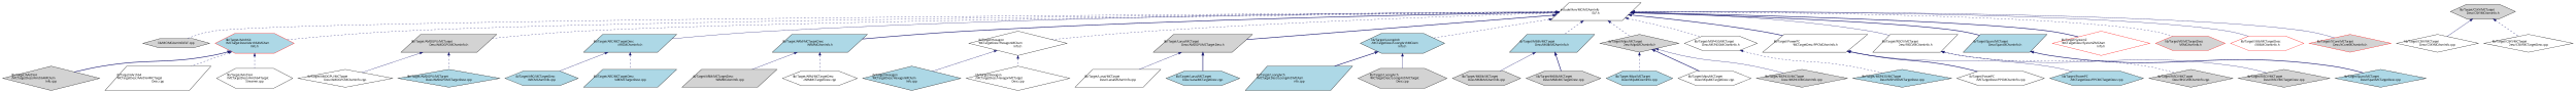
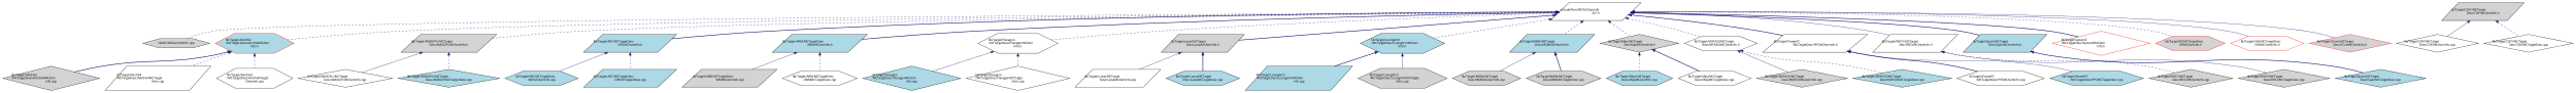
  digraph {
    fontname="Open Sans"
    node [color=black fillcolor=white fontname="Open Sans" fontsize=10 shape=hexagon style=filled]
    edge [color=midnightblue dir=back fontname="Open Sans" fontsize=10 labelfontname=Helvetica labelfontsize=10 style=dashed]
    n1 [fontcolor=black height=0.2 label="include/llvm/MC/MCAsmInfo\lELF.h" shape=parallelogram width=0.4]
    n2 [fillcolor=lightgrey height=0.2 label="lib/MC/MCAsmInfoELF.cpp" width=0.4]
    n3 [color=red fillcolor=lightblue height=0.2 label="lib/Target/AArch64\l/MCTargetDesc/AArch64MCAsm\lInfo.h" width=0.4]
    n4 [fillcolor=lightgrey height=0.2 label="lib/Target/AMDGPU/MCTarget\lDesc/AMDGPUMCAsmInfo.h" shape=parallelogram width=0.4]
    n5 [fillcolor=lightblue height=0.2 label="lib/Target/ARC/MCTargetDesc\l/ARCMCAsmInfo.h" shape=parallelogram width=0.4]
    n6 [fillcolor=lightblue height=0.2 label="lib/Target/ARM/MCTargetDesc\l/ARMMCAsmInfo.h" shape=parallelogram width=0.4]
-   n7 [height=0.2 label="lib/Target/Hexagon\l/MCTargetDesc/HexagonMCAsm\lInfo.h" shape=diamond width=0.4]
-   n8 [fillcolor=lightgrey height=0.2 label="lib/Target/Lanai/MCTarget\lDesc/AMDGPUMCTargetDesc.h" shape=parallelogram width=0.4]
+   n7 [height=0.2 label="lib/Target/Hexagon\l/MCTargetDesc/HexagonMCAsm\lInfo.h" width=0.4]
+   n8 [fillcolor=lightgrey height=0.2 label="lib/Target/Lanai/MCTarget\lDesc/LanaiMCAsmInfo.h" shape=parallelogram width=0.4]
    n9 [fillcolor=lightblue height=0.2 label="lib/Target/LoongArch\l/MCTargetDesc/LoongArchMCAsm\lInfo.h" width=0.4]
    n10 [fillcolor=lightblue height=0.2 label="lib/Target/M68k/MCTarget\lDesc/M68kMCAsmInfo.h" shape=parallelogram width=0.4]
    n11 [fillcolor=lightgrey height=0.2 label="lib/Target/Mips/MCTarget\lDesc/MipsMCAsmInfo.h" shape=diamond width=0.4]
    n12 [height=0.2 label="lib/Target/MSP430/MCTarget\lDesc/MSP430MCAsmInfo.h" width=0.4]
    n13 [height=0.2 label="lib/Target/PowerPC\l/MCTargetDesc/PPCMCAsmInfo.h" shape=parallelogram width=0.4]
    n14 [height=0.2 label="lib/Target/RISCV/MCTarget\lDesc/RISCVMCAsmInfo.h" shape=parallelogram width=0.4]
    n15 [fillcolor=lightblue height=0.2 label="lib/Target/Sparc/MCTarget\lDesc/SparcMCAsmInfo.h" shape=parallelogram width=0.4]
    n16 [color=red height=0.2 label="lib/Target/SystemZ\l/MCTargetDesc/SystemZMCAsm\lInfo.h" shape=diamond width=0.4]
    n17 [color=red fillcolor=lightgrey height=0.2 label="lib/Target/VE/MCTargetDesc\l/VEMCAsmInfo.h" width=0.4]
    n18 [color=red height=0.2 label="lib/Target/X86/MCTargetDesc\l/X86MCAsmInfo.h" width=0.4]
    n19 [color=red fillcolor=lightgrey height=0.2 label="lib/Target/XCore/MCTarget\lDesc/XCoreMCAsmInfo.h" shape=diamond width=0.4]
    n20 [fillcolor=lightgrey height=0.2 label="lib/Target/AArch64\l/MCTargetDesc/AArch64MCAsm\lInfo.cpp" shape=diamond width=0.4]
    n21 [height=0.2 label="lib/Target/AArch64\l/MCTargetDesc/AArch64MCTarget\lDesc.cpp" shape=parallelogram width=0.4]
    n22 [height=0.2 label="lib/Target/AArch64\l/MCTargetDesc/AArch64Target\lStreamer.cpp" width=0.4]
    n23 [height=0.2 label="lib/Target/AMDGPU/MCTarget\lDesc/AMDGPUMCAsmInfo.cpp" shape=diamond width=0.4]
    n24 [fillcolor=lightblue height=0.2 label="lib/Target/AMDGPU/MCTarget\lDesc/AMDGPUMCTargetDesc.cpp" shape=diamond width=0.4]
    n25 [fillcolor=lightblue height=0.2 label="lib/Target/ARC/MCTargetDesc\l/ARCMCAsmInfo.cpp" width=0.4]
    n26 [fillcolor=lightblue height=0.2 label="lib/Target/ARC/MCTargetDesc\l/ARCMCTargetDesc.cpp" shape=parallelogram width=0.4]
    n27 [fillcolor=lightgrey height=0.2 label="lib/Target/ARM/MCTargetDesc\l/ARMMCAsmInfo.cpp" shape=parallelogram width=0.4]
    n28 [height=0.2 label="lib/Target/ARM/MCTargetDesc\l/ARMMCTargetDesc.cpp" width=0.4]
-   n29 [fillcolor=lightgrey height=0.2 label="lib/Target/CSKY/MCTarget\lDesc/CSKYMCAsmInfo.h" width=0.4]
+   n29 [fillcolor=lightgrey height=0.2 label="lib/Target/CSKY/MCTarget\lDesc/CSKYMCAsmInfo.h" shape=parallelogram width=0.4]
    n30 [height=0.2 label="lib/Target/CSKY/MCTarget\lDesc/CSKYMCAsmInfo.cpp" shape=diamond width=0.4]
    n31 [height=0.2 label="lib/Target/CSKY/MCTarget\lDesc/CSKYMCTargetDesc.cpp" shape=diamond width=0.4]
    n32 [fillcolor=lightblue height=0.2 label="lib/Target/Hexagon\l/MCTargetDesc/HexagonMCAsm\lInfo.cpp" shape=diamond width=0.4]
    n33 [height=0.2 label="lib/Target/Hexagon\l/MCTargetDesc/HexagonMCTarget\lDesc.cpp" shape=diamond width=0.4]
    n34 [height=0.2 label="lib/Target/Lanai/MCTarget\lDesc/LanaiMCAsmInfo.cpp" shape=parallelogram width=0.4]
    n35 [fillcolor=lightblue height=0.2 label="lib/Target/Lanai/MCTarget\lDesc/LanaiMCTargetDesc.cpp" width=0.4]
    n36 [fillcolor=lightblue height=0.2 label="lib/Target/LoongArch\l/MCTargetDesc/LoongArchMCAsm\lInfo.cpp" shape=parallelogram width=0.4]
    n37 [fillcolor=lightgrey height=0.2 label="lib/Target/LoongArch\l/MCTargetDesc/LoongArchMCTarget\lDesc.cpp" width=0.4]
    n38 [fillcolor=lightgrey height=0.2 label="lib/Target/M68k/MCTarget\lDesc/M68kMCAsmInfo.cpp" width=0.4]
    n39 [fillcolor=lightgrey height=0.2 label="lib/Target/M68k/MCTarget\lDesc/M68kMCTargetDesc.cpp" width=0.4]
    n40 [fillcolor=lightblue height=0.2 label="lib/Target/Mips/MCTarget\lDesc/MipsMCAsmInfo.cpp" width=0.4]
    n41 [height=0.2 label="lib/Target/Mips/MCTarget\lDesc/MipsMCTargetDesc.cpp" width=0.4]
    n42 [fillcolor=lightgrey height=0.2 label="lib/Target/MSP430/MCTarget\lDesc/MSP430MCAsmInfo.cpp" shape=diamond width=0.4]
    n43 [fillcolor=lightblue height=0.2 label="lib/Target/MSP430/MCTarget\lDesc/MSP430MCTargetDesc.cpp" shape=diamond width=0.4]
    n44 [height=0.2 label="lib/Target/PowerPC\l/MCTargetDesc/PPCMCAsmInfo.cpp" width=0.4]
    n45 [fillcolor=lightblue height=0.2 label="lib/Target/PowerPC\l/MCTargetDesc/PPCMCTargetDesc.cpp" width=0.4]
    n46 [fillcolor=lightgrey height=0.2 label="lib/Target/RISCV/MCTarget\lDesc/RISCVMCAsmInfo.cpp" shape=diamond width=0.4]
    n47 [fillcolor=lightgrey height=0.2 label="lib/Target/RISCV/MCTarget\lDesc/RISCVMCTargetDesc.cpp" shape=diamond width=0.4]
    n48 [fillcolor=lightblue height=0.2 label="lib/Target/Sparc/MCTarget\lDesc/SparcMCTargetDesc.cpp" shape=diamond width=0.4]
    n1 -> n2
    n1 -> n3
    n1 -> n4
-   n1 -> n5 [style=solid]
+   n1 -> n5 [style=bold]
    n1 -> n6 [style=bold]
    n1 -> n7
    n1 -> n8 [style=bold]
    n1 -> n9
    n1 -> n10
    n1 -> n11
    n1 -> n12
    n1 -> n13 [style=bold]
    n1 -> n14 [style=solid]
    n1 -> n15 [style=bold]
    n1 -> n16 [style=bold]
    n1 -> n17
    n1 -> n18 [style=solid]
    n1 -> n19 [style=solid]
    n3 -> n20 [style=bold]
    n3 -> n21
    n3 -> n22
    n4 -> n23 [style=solid]
    n4 -> n24
    n5 -> n25 [style=solid]
    n5 -> n26
    n6 -> n27 [style=solid]
    n6 -> n28
    n7 -> n32 [style=solid]
    n7 -> n33
    n8 -> n34 [style=solid]
    n8 -> n35 [style=bold]
    n9 -> n36 [style=bold]
    n9 -> n37 [style=solid]
    n10 -> n38 [style=solid]
    n10 -> n39 [style=bold]
    n11 -> n40
    n11 -> n41 [style=bold]
-   n11 -> n42 [style=solid]
+   n12 -> n42 [style=solid]
    n12 -> n43
    n13 -> n44 [style=bold]
    n13 -> n45 [style=solid]
    n14 -> n46
    n14 -> n47 [style=solid]
    n15 -> n48 [style=bold]
    n29 -> n30 [style=solid]
    n29 -> n31
  }
